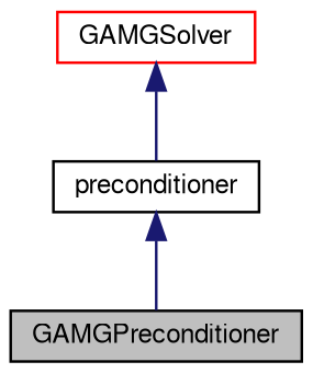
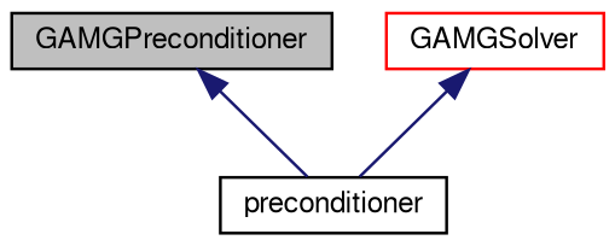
  digraph {
    node [color=black fontname=FreeSans fontsize=10 shape=record]
    edge [color=midnightblue dir=back fontname=FreeSans fontsize=10 labelfontname=FreeSans labelfontsize=10 style=solid]
    n1 [fillcolor=grey75 fontcolor=black height=0.2 label=GAMGPreconditioner style=filled width=0.4]
    n2 [color=red height=0.2 label=GAMGSolver width=0.4]
    n3 [height=0.2 label=preconditioner width=0.4]
    n2 -> n3
-   n3 -> n1
+   n1 -> n3
  }
